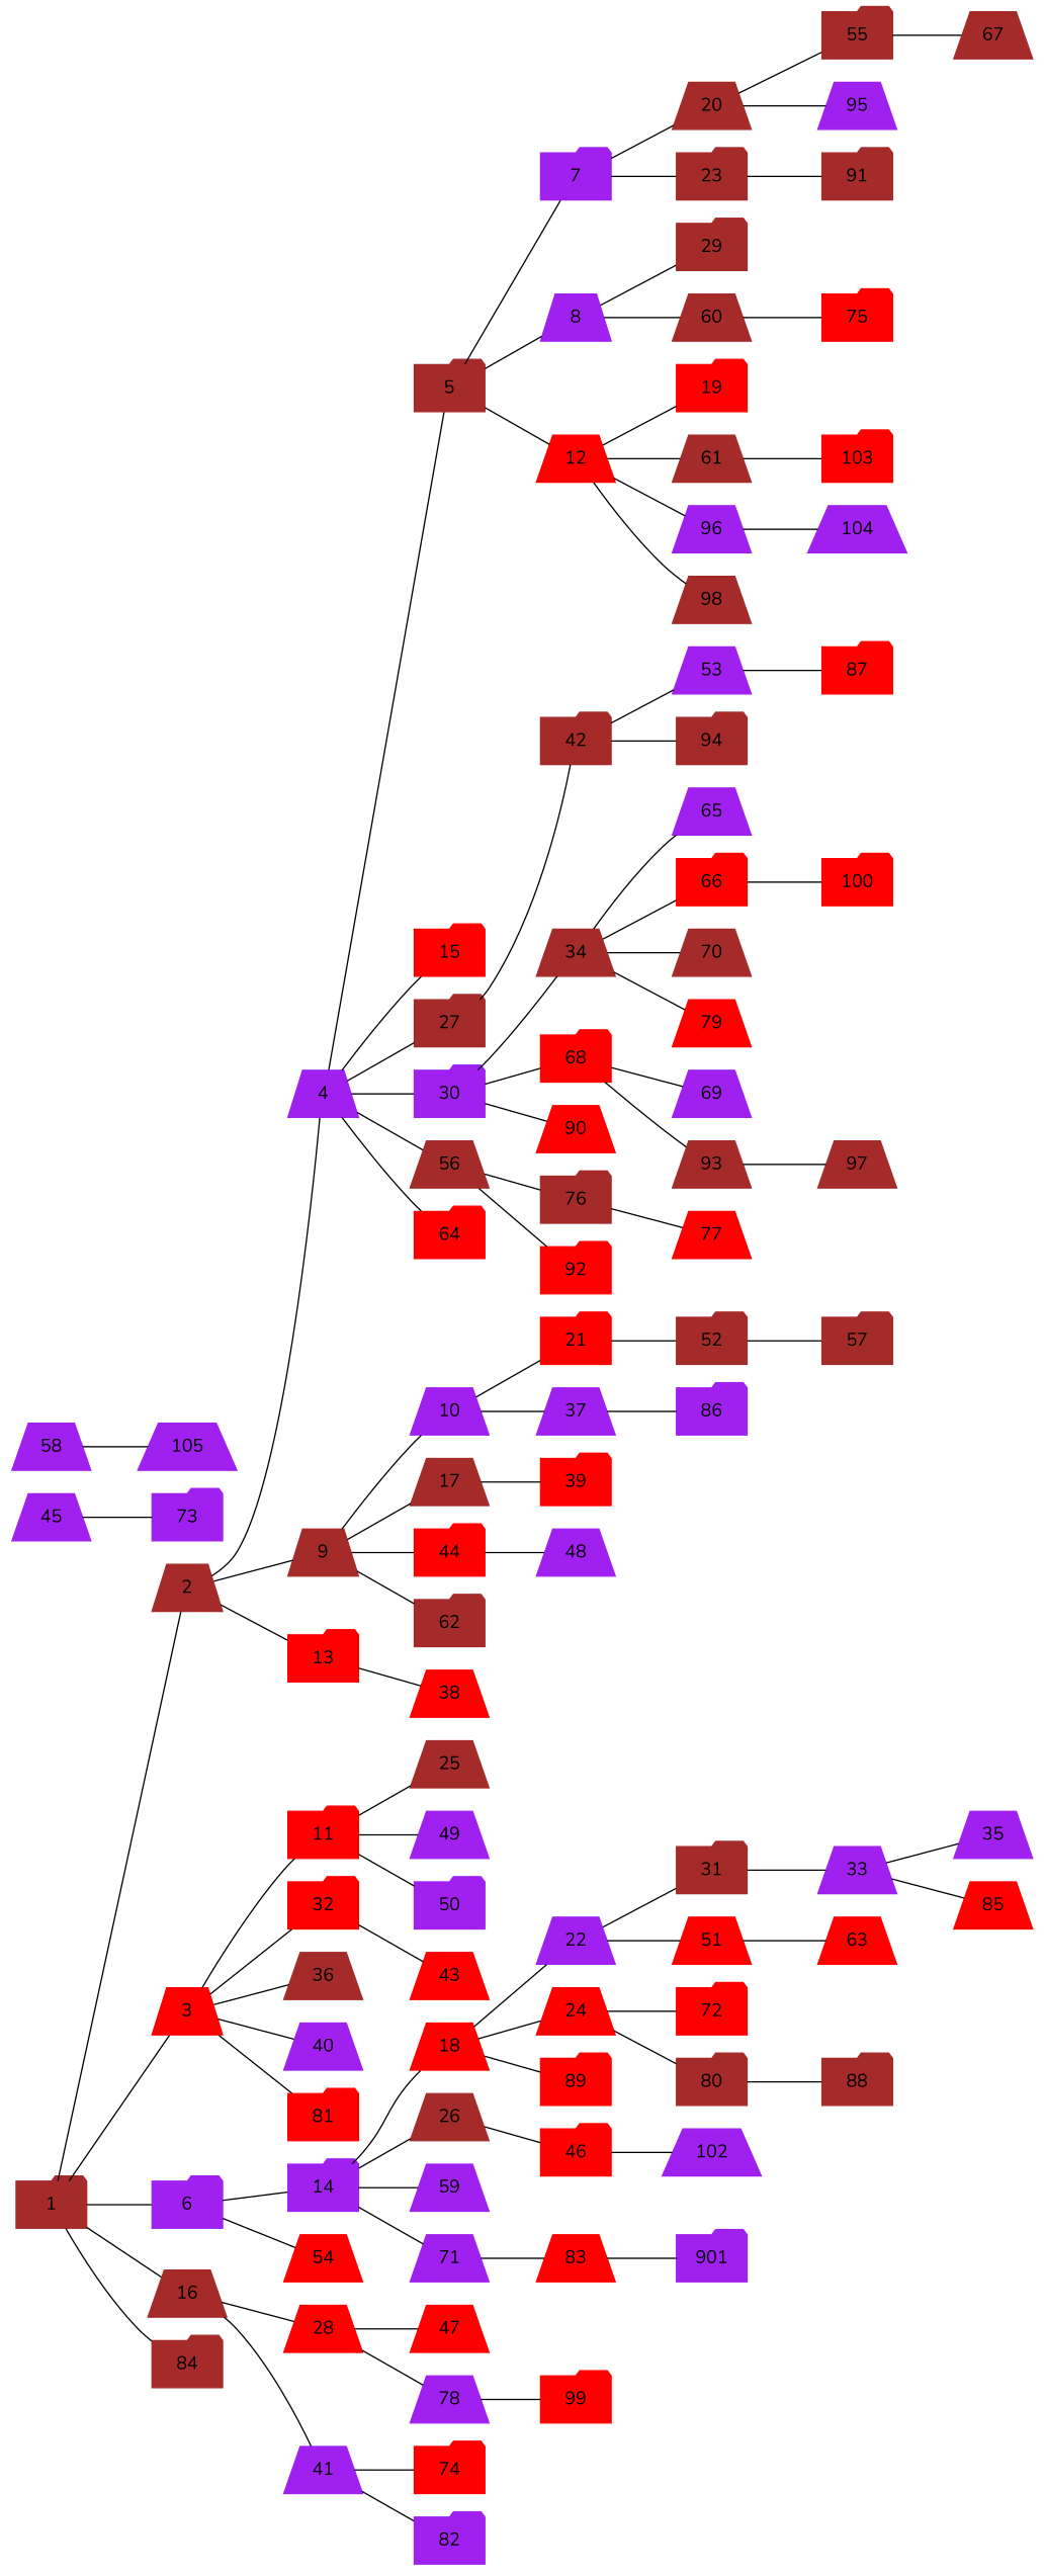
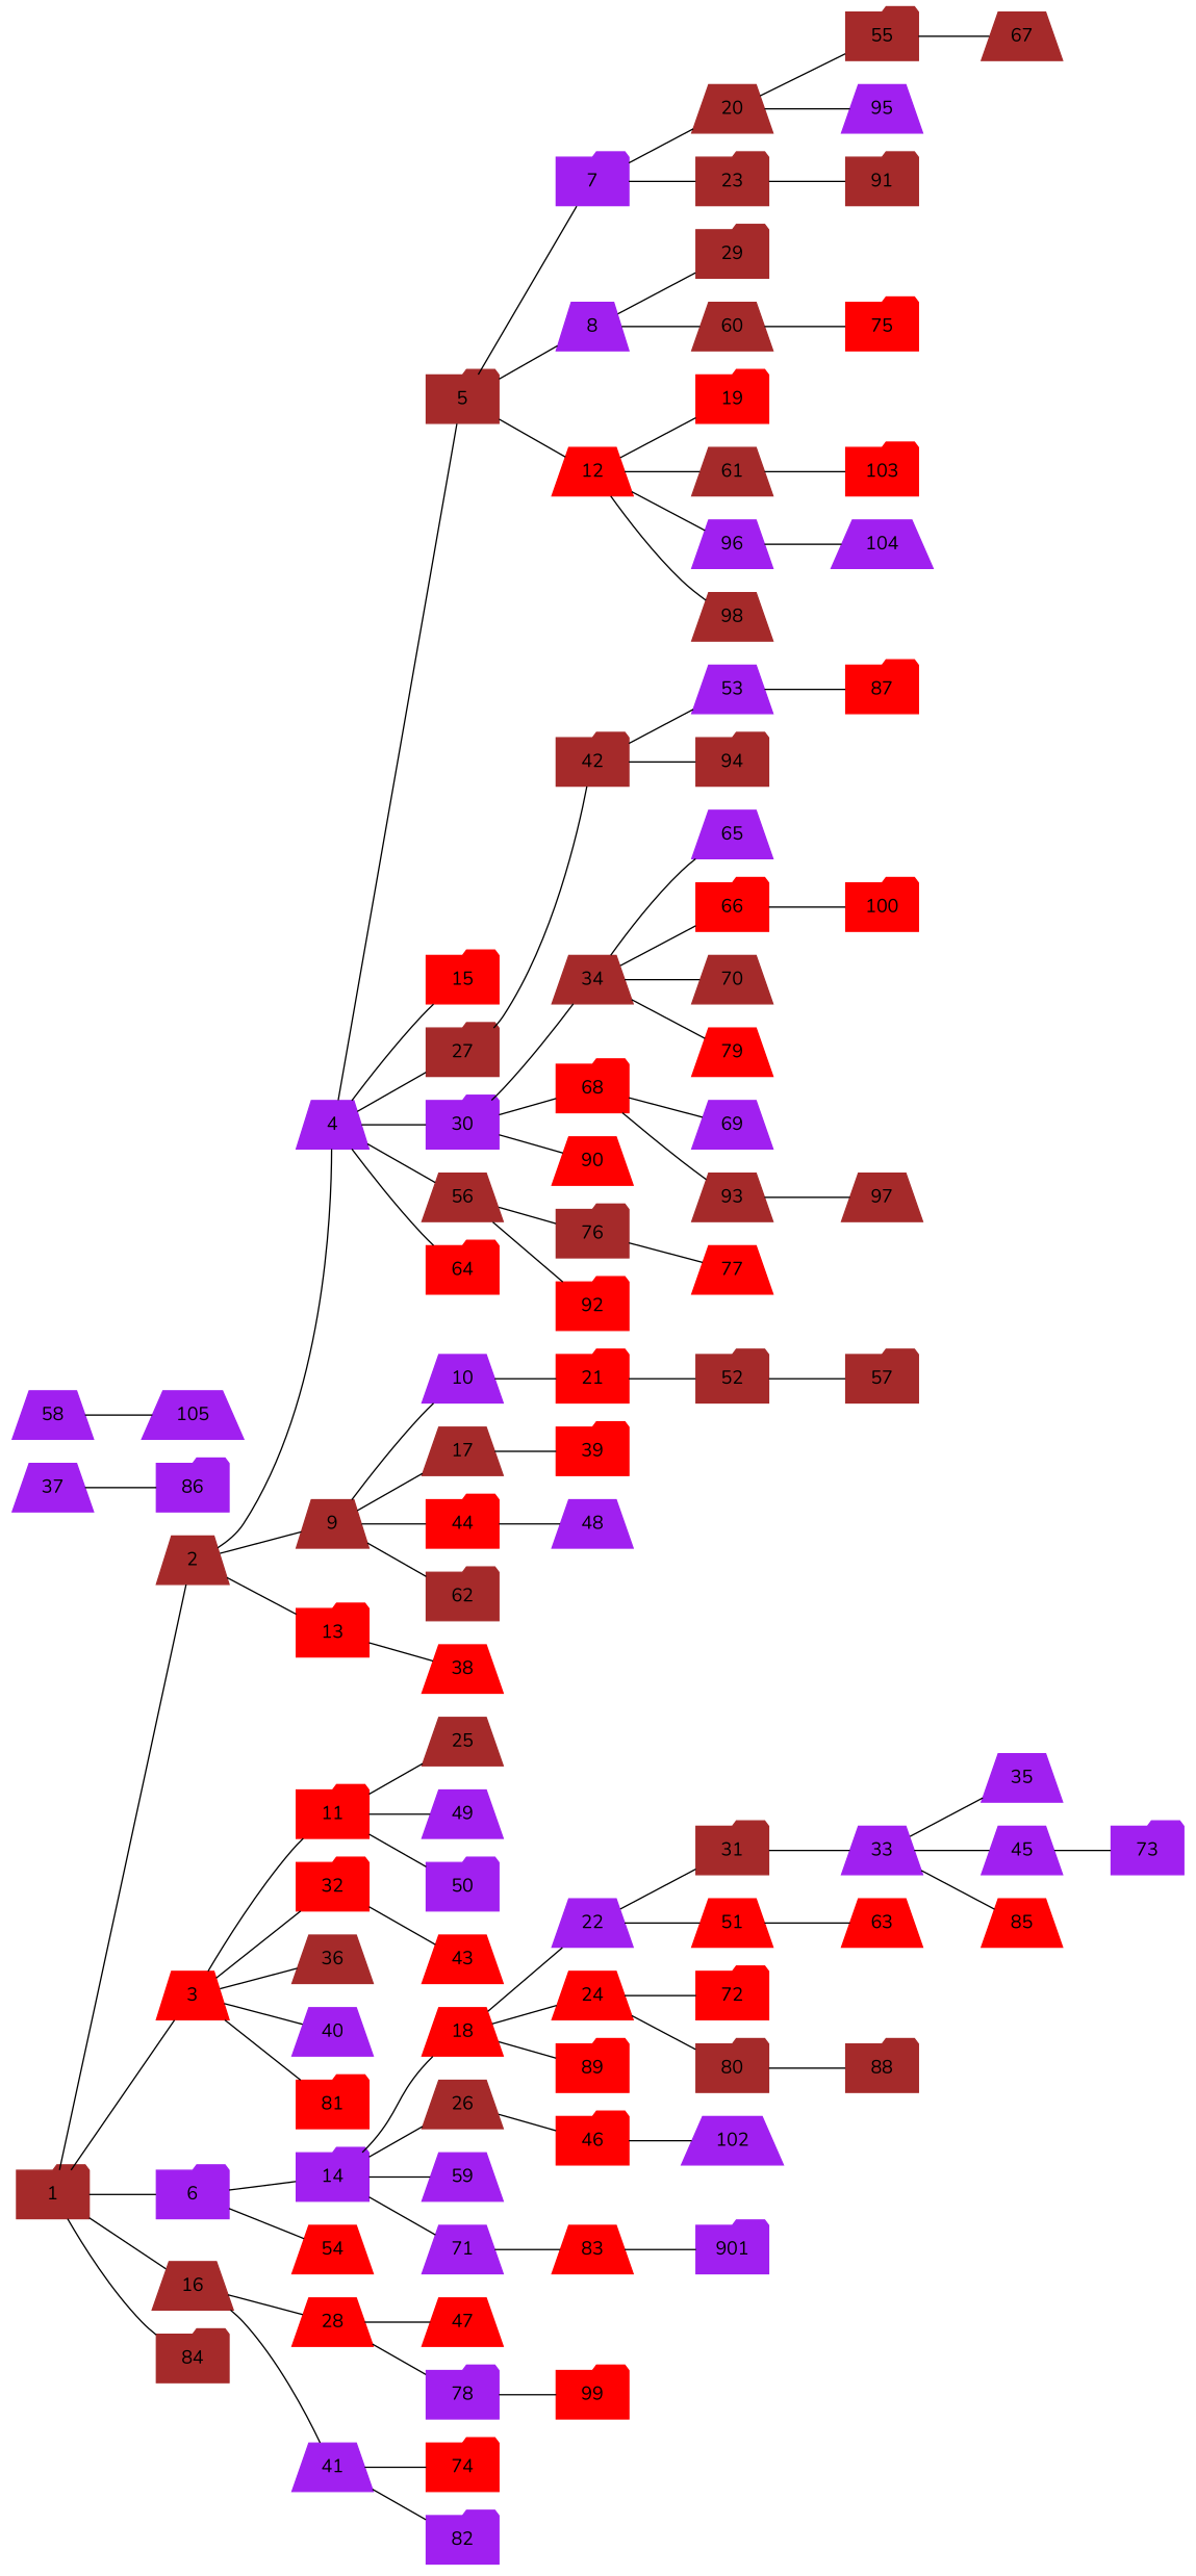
  graph {
    fontname=Nunito
    rankdir=LR
    node [color=red fontname=Nunito shape=trapezium style=filled]
    edge [fontname=Nunito]
    1 [color=brown shape=folder]
    2 [color=brown]
    3
    6 [color=purple shape=folder]
    16 [color=brown]
    84 [color=brown shape=folder]
    4 [color=purple]
    9 [color=brown]
    13 [shape=folder]
    11 [shape=folder]
    32 [shape=folder]
    36 [color=brown]
    40 [color=purple]
    81 [shape=folder]
    14 [color=purple shape=folder]
    54
    28
    41 [color=purple]
    5 [color=brown shape=folder]
    15 [shape=folder]
    27 [color=brown shape=folder]
    30 [color=purple shape=folder]
    56 [color=brown]
    64 [shape=folder]
    10 [color=purple]
    17 [color=brown]
    44 [shape=folder]
    62 [color=brown shape=folder]
    38
    25 [color=brown]
    49 [color=purple]
    50 [color=purple shape=folder]
    43
    7 [color=purple shape=folder]
    8 [color=purple]
    12
    42 [color=brown shape=folder]
    34 [color=brown]
    68 [shape=folder]
    90
    76 [color=brown shape=folder]
    92 [shape=folder]
    20 [color=brown]
    23 [color=brown shape=folder]
    29 [color=brown shape=folder]
    60 [color=brown]
    19 [shape=folder]
    61 [color=brown]
    96 [color=purple]
    98 [color=brown]
    18
    26 [color=brown]
    59 [color=purple]
    71 [color=purple]
    55 [color=brown shape=folder]
    95 [color=purple]
    91 [color=brown shape=folder]
    75 [shape=folder]
    21 [shape=folder]
    37 [color=purple]
    39 [shape=folder]
    48 [color=purple]
    52 [color=brown shape=folder]
    86 [color=purple shape=folder]
    103 [shape=folder]
    104 [color=purple]
    22 [color=purple]
    24
    89 [shape=folder]
    46 [shape=folder]
    47
-   78 [color=purple]
+   78 [color=purple shape=folder]
    74 [shape=folder]
    82 [color=purple shape=folder]
    31 [color=brown shape=folder]
    51
    72 [shape=folder]
    80 [color=brown shape=folder]
    67 [color=brown]
    57 [color=brown shape=folder]
    33 [color=purple]
    63
    88 [color=brown shape=folder]
    102 [color=purple]
    53 [color=purple]
    94 [color=brown shape=folder]
    99 [shape=folder]
    65 [color=purple]
    66 [shape=folder]
    70 [color=brown]
    79
    69 [color=purple]
    93 [color=brown]
    35 [color=purple]
    45 [color=purple]
    85
    73 [color=purple shape=folder]
    58 [color=purple]
    105 [color=purple]
    100 [shape=folder]
    83
    87 [shape=folder]
    77
    97 [color=brown]
    n105 [color=purple label=901 shape=folder]
    1 -- 2
    1 -- 3
    1 -- 6
    1 -- 16
    1 -- 84
    2 -- 4
    2 -- 9
    2 -- 13
    3 -- 11
    3 -- 32
    3 -- 36
    3 -- 40
    3 -- 81
    6 -- 14
    6 -- 54
    16 -- 28
    16 -- 41
    4 -- 5
    4 -- 15
    4 -- 27
    4 -- 30
    4 -- 56
    4 -- 64
    9 -- 10
    9 -- 17
    9 -- 44
    9 -- 62
    13 -- 38
    11 -- 25
    11 -- 49
    11 -- 50
    32 -- 43
    14 -- 18
    14 -- 26
    14 -- 59
    14 -- 71
    28 -- 47
    28 -- 78
    41 -- 74
    41 -- 82
    5 -- 7
    5 -- 8
    5 -- 12
    27 -- 42
    30 -- 34
    30 -- 68
    30 -- 90
    56 -- 76
    56 -- 92
    10 -- 21
-   10 -- 37
    17 -- 39
    44 -- 48
    7 -- 20
    7 -- 23
    8 -- 29
    8 -- 60
    12 -- 19
    12 -- 61
    12 -- 96
    12 -- 98
    42 -- 53
    42 -- 94
    34 -- 65
    34 -- 66
    34 -- 70
    34 -- 79
    68 -- 69
    68 -- 93
    76 -- 77
    20 -- 55
    20 -- 95
    23 -- 91
    60 -- 75
    61 -- 103
    96 -- 104
    18 -- 22
    18 -- 24
    18 -- 89
    26 -- 46
    71 -- 83
    55 -- 67
    21 -- 52
    37 -- 86
    52 -- 57
    22 -- 31
    22 -- 51
    24 -- 72
    24 -- 80
    46 -- 102
    78 -- 99
    31 -- 33
    51 -- 63
    80 -- 88
    33 -- 35
+   33 -- 45
    33 -- 85
    53 -- 87
    66 -- 100
    93 -- 97
    45 -- 73
    58 -- 105
    83 -- n105
  }
